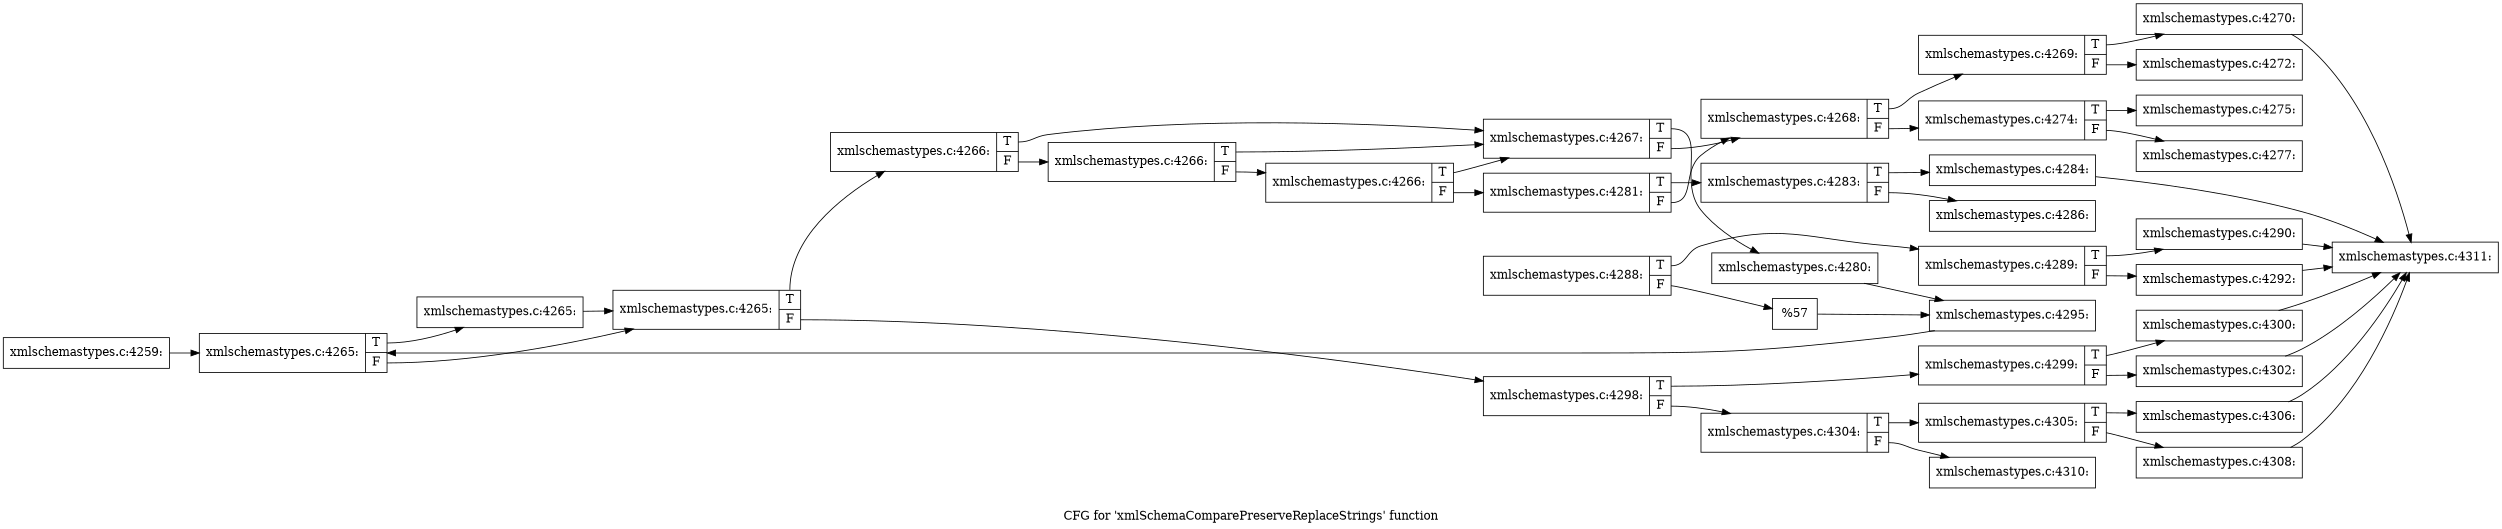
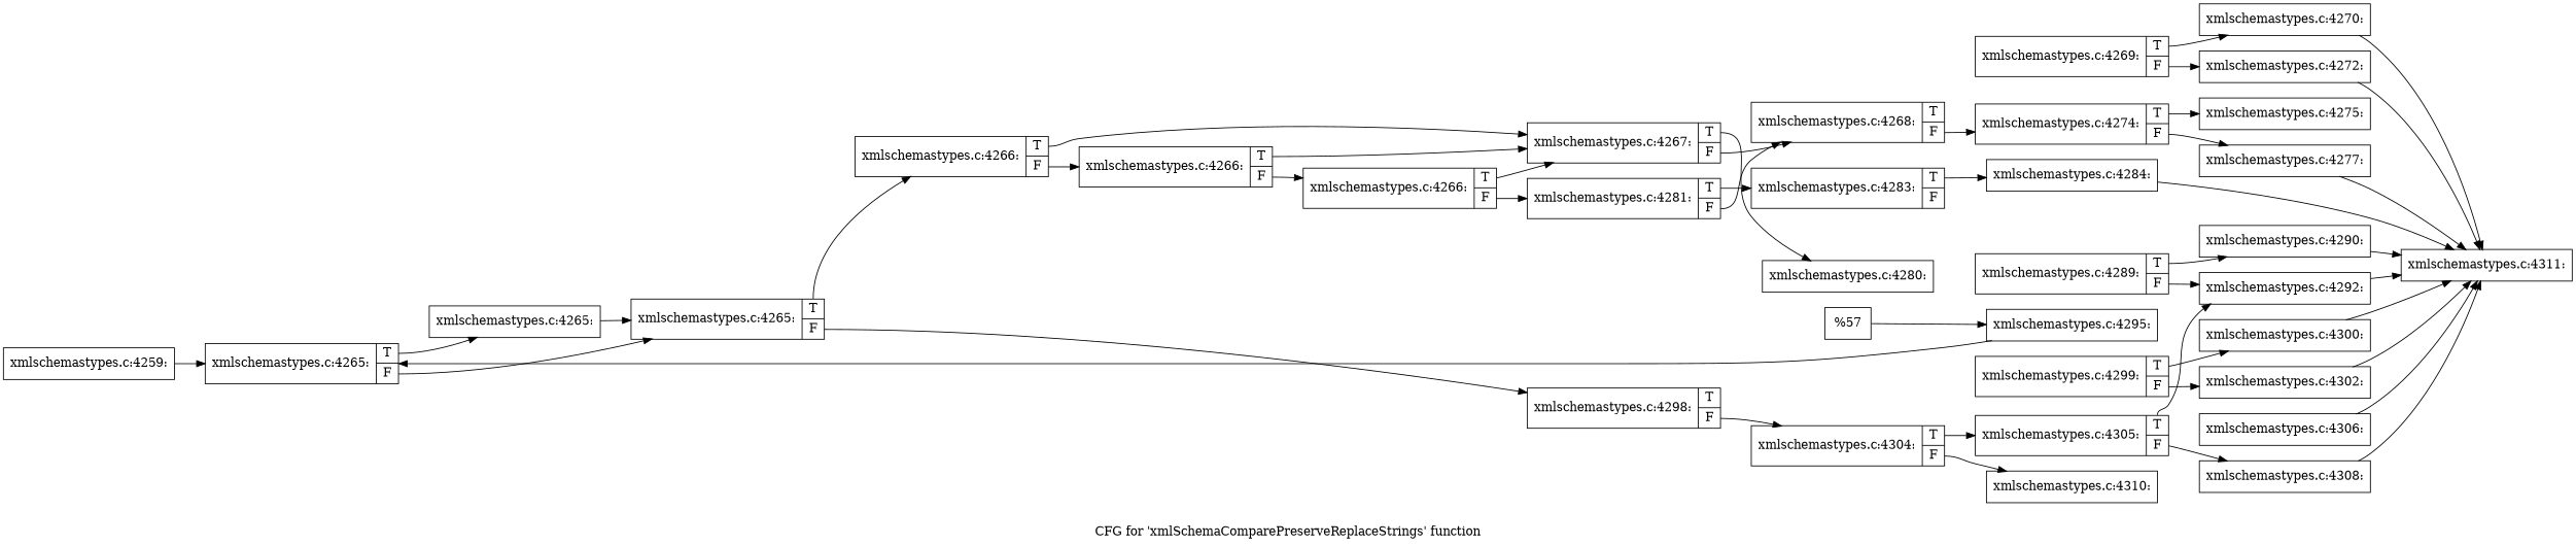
  digraph {
    label="CFG for 'xmlSchemaComparePreserveReplaceStrings' function"
    rankdir=LR
    node [shape=record]
    edge [tailport=s0]
    n1 [label="{xmlschemastypes.c:4259:}"]
    n2 [label="{xmlschemastypes.c:4265:|{<s0>T|<s1>F}}"]
    n3 [label="{xmlschemastypes.c:4265:}"]
    n4 [label="{xmlschemastypes.c:4265:|{<s0>T|<s1>F}}"]
    n5 [label="{xmlschemastypes.c:4266:|{<s0>T|<s1>F}}"]
    n6 [label="{xmlschemastypes.c:4298:|{<s0>T|<s1>F}}"]
    n7 [label="{xmlschemastypes.c:4267:|{<s0>T|<s1>F}}"]
    n8 [label="{xmlschemastypes.c:4266:|{<s0>T|<s1>F}}"]
    n9 [label="{xmlschemastypes.c:4299:|{<s0>T|<s1>F}}"]
    n10 [label="{xmlschemastypes.c:4304:|{<s0>T|<s1>F}}"]
    n11 [label="{xmlschemastypes.c:4280:}"]
    n12 [label="{xmlschemastypes.c:4268:|{<s0>T|<s1>F}}"]
    n13 [label="{xmlschemastypes.c:4266:|{<s0>T|<s1>F}}"]
    n14 [label="{xmlschemastypes.c:4300:}"]
    n15 [label="{xmlschemastypes.c:4302:}"]
    n16 [label="{xmlschemastypes.c:4305:|{<s0>T|<s1>F}}"]
    n17 [label="{xmlschemastypes.c:4310:}"]
    n18 [label="{xmlschemastypes.c:4295:}"]
    n19 [label="{xmlschemastypes.c:4269:|{<s0>T|<s1>F}}"]
    n20 [label="{xmlschemastypes.c:4274:|{<s0>T|<s1>F}}"]
    n21 [label="{xmlschemastypes.c:4281:|{<s0>T|<s1>F}}"]
    n22 [label="{xmlschemastypes.c:4283:|{<s0>T|<s1>F}}"]
    n23 [label="{xmlschemastypes.c:4284:}"]
-   n24 [label="{xmlschemastypes.c:4286:}"]
-   n25 [label="{xmlschemastypes.c:4288:|{<s0>T|<s1>F}}"]
    n26 [label="{xmlschemastypes.c:4289:|{<s0>T|<s1>F}}"]
    n27 [label="{%57}"]
    n28 [label="{xmlschemastypes.c:4270:}"]
    n29 [label="{xmlschemastypes.c:4272:}"]
    n30 [label="{xmlschemastypes.c:4275:}"]
    n31 [label="{xmlschemastypes.c:4277:}"]
    n32 [label="{xmlschemastypes.c:4311:}"]
    n33 [label="{xmlschemastypes.c:4290:}"]
    n34 [label="{xmlschemastypes.c:4292:}"]
    n35 [label="{xmlschemastypes.c:4306:}"]
    n36 [label="{xmlschemastypes.c:4308:}"]
    n1 -> n2 [tailport=""]
    n2 -> n3
    n2 -> n4 [tailport=s1]
    n3 -> n4 [tailport=""]
    n4 -> n5
    n4 -> n6 [tailport=s1]
    n5 -> n7
    n5 -> n8 [tailport=s1]
-   n6 -> n9
    n6 -> n10 [tailport=s1]
    n7 -> n11
    n7 -> n12 [tailport=s1]
    n8 -> n7
    n8 -> n13 [tailport=s1]
    n9 -> n14
    n9 -> n15 [tailport=s1]
    n10 -> n16
    n10 -> n17 [tailport=s1]
-   n11 -> n18 [tailport=""]
-   n12 -> n19
    n12 -> n20 [tailport=s1]
    n13 -> n7
    n13 -> n21 [tailport=s1]
    n14 -> n32 [tailport=""]
    n15 -> n32 [tailport=""]
-   n16 -> n35
+   n16 -> n34
    n16 -> n36 [tailport=s1]
    n18 -> n2 [tailport=""]
    n19 -> n28
    n19 -> n29 [tailport=s1]
    n20 -> n30
    n20 -> n31 [tailport=s1]
    n21 -> n12 [tailport=s1]
    n21 -> n22
    n22 -> n23
-   n22 -> n24 [tailport=s1]
    n23 -> n32 [tailport=""]
-   n25 -> n26
-   n25 -> n27 [tailport=s1]
    n26 -> n33
    n26 -> n34 [tailport=s1]
    n27 -> n18 [tailport=""]
    n28 -> n32 [tailport=""]
+   n29 -> n32 [tailport=""]
+   n31 -> n32 [tailport=""]
    n33 -> n32 [tailport=""]
    n34 -> n32 [tailport=""]
    n35 -> n32 [tailport=""]
    n36 -> n32 [tailport=""]
  }
